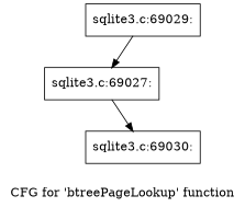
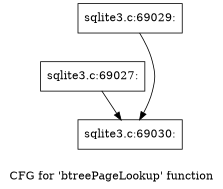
  digraph {
    label="CFG for 'btreePageLookup' function"
    node [shape=record]
    n1 [label="{sqlite3.c:69027:}"]
    n2 [label="{sqlite3.c:69030:}"]
    n3 [label="{sqlite3.c:69029:}"]
    n1 -> n2
-   n3 -> n1
+   n3 -> n2
  }
